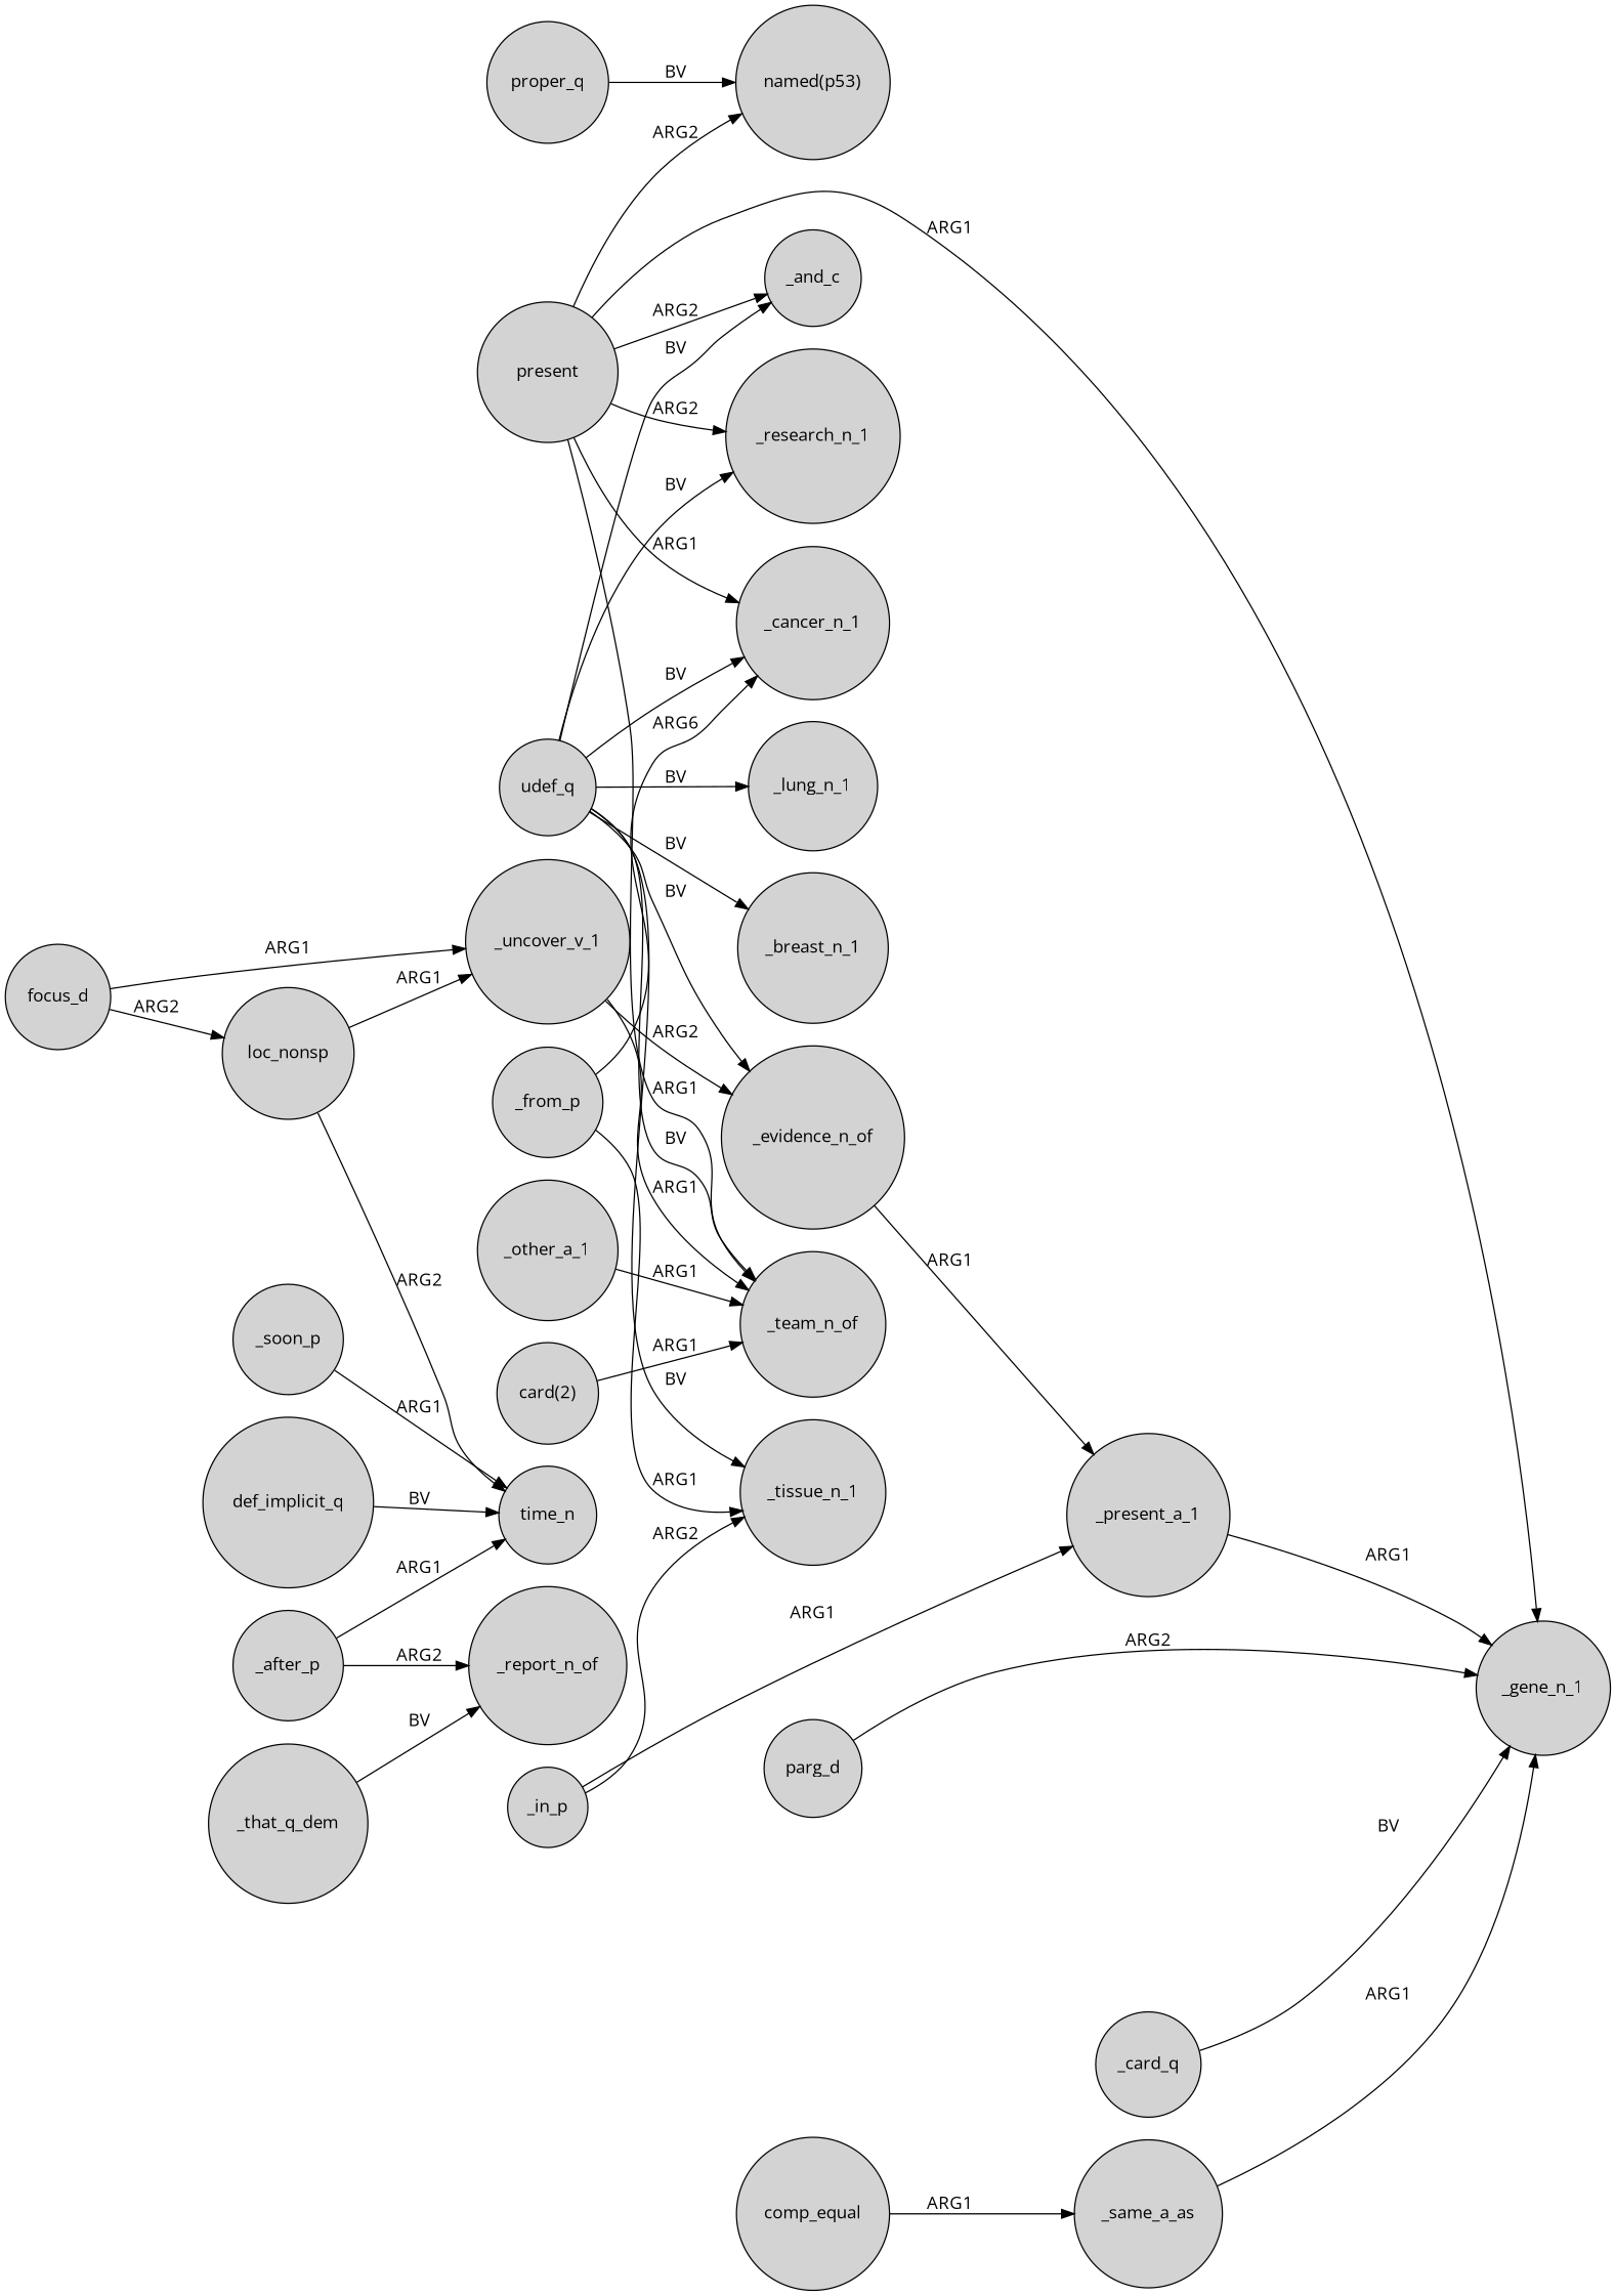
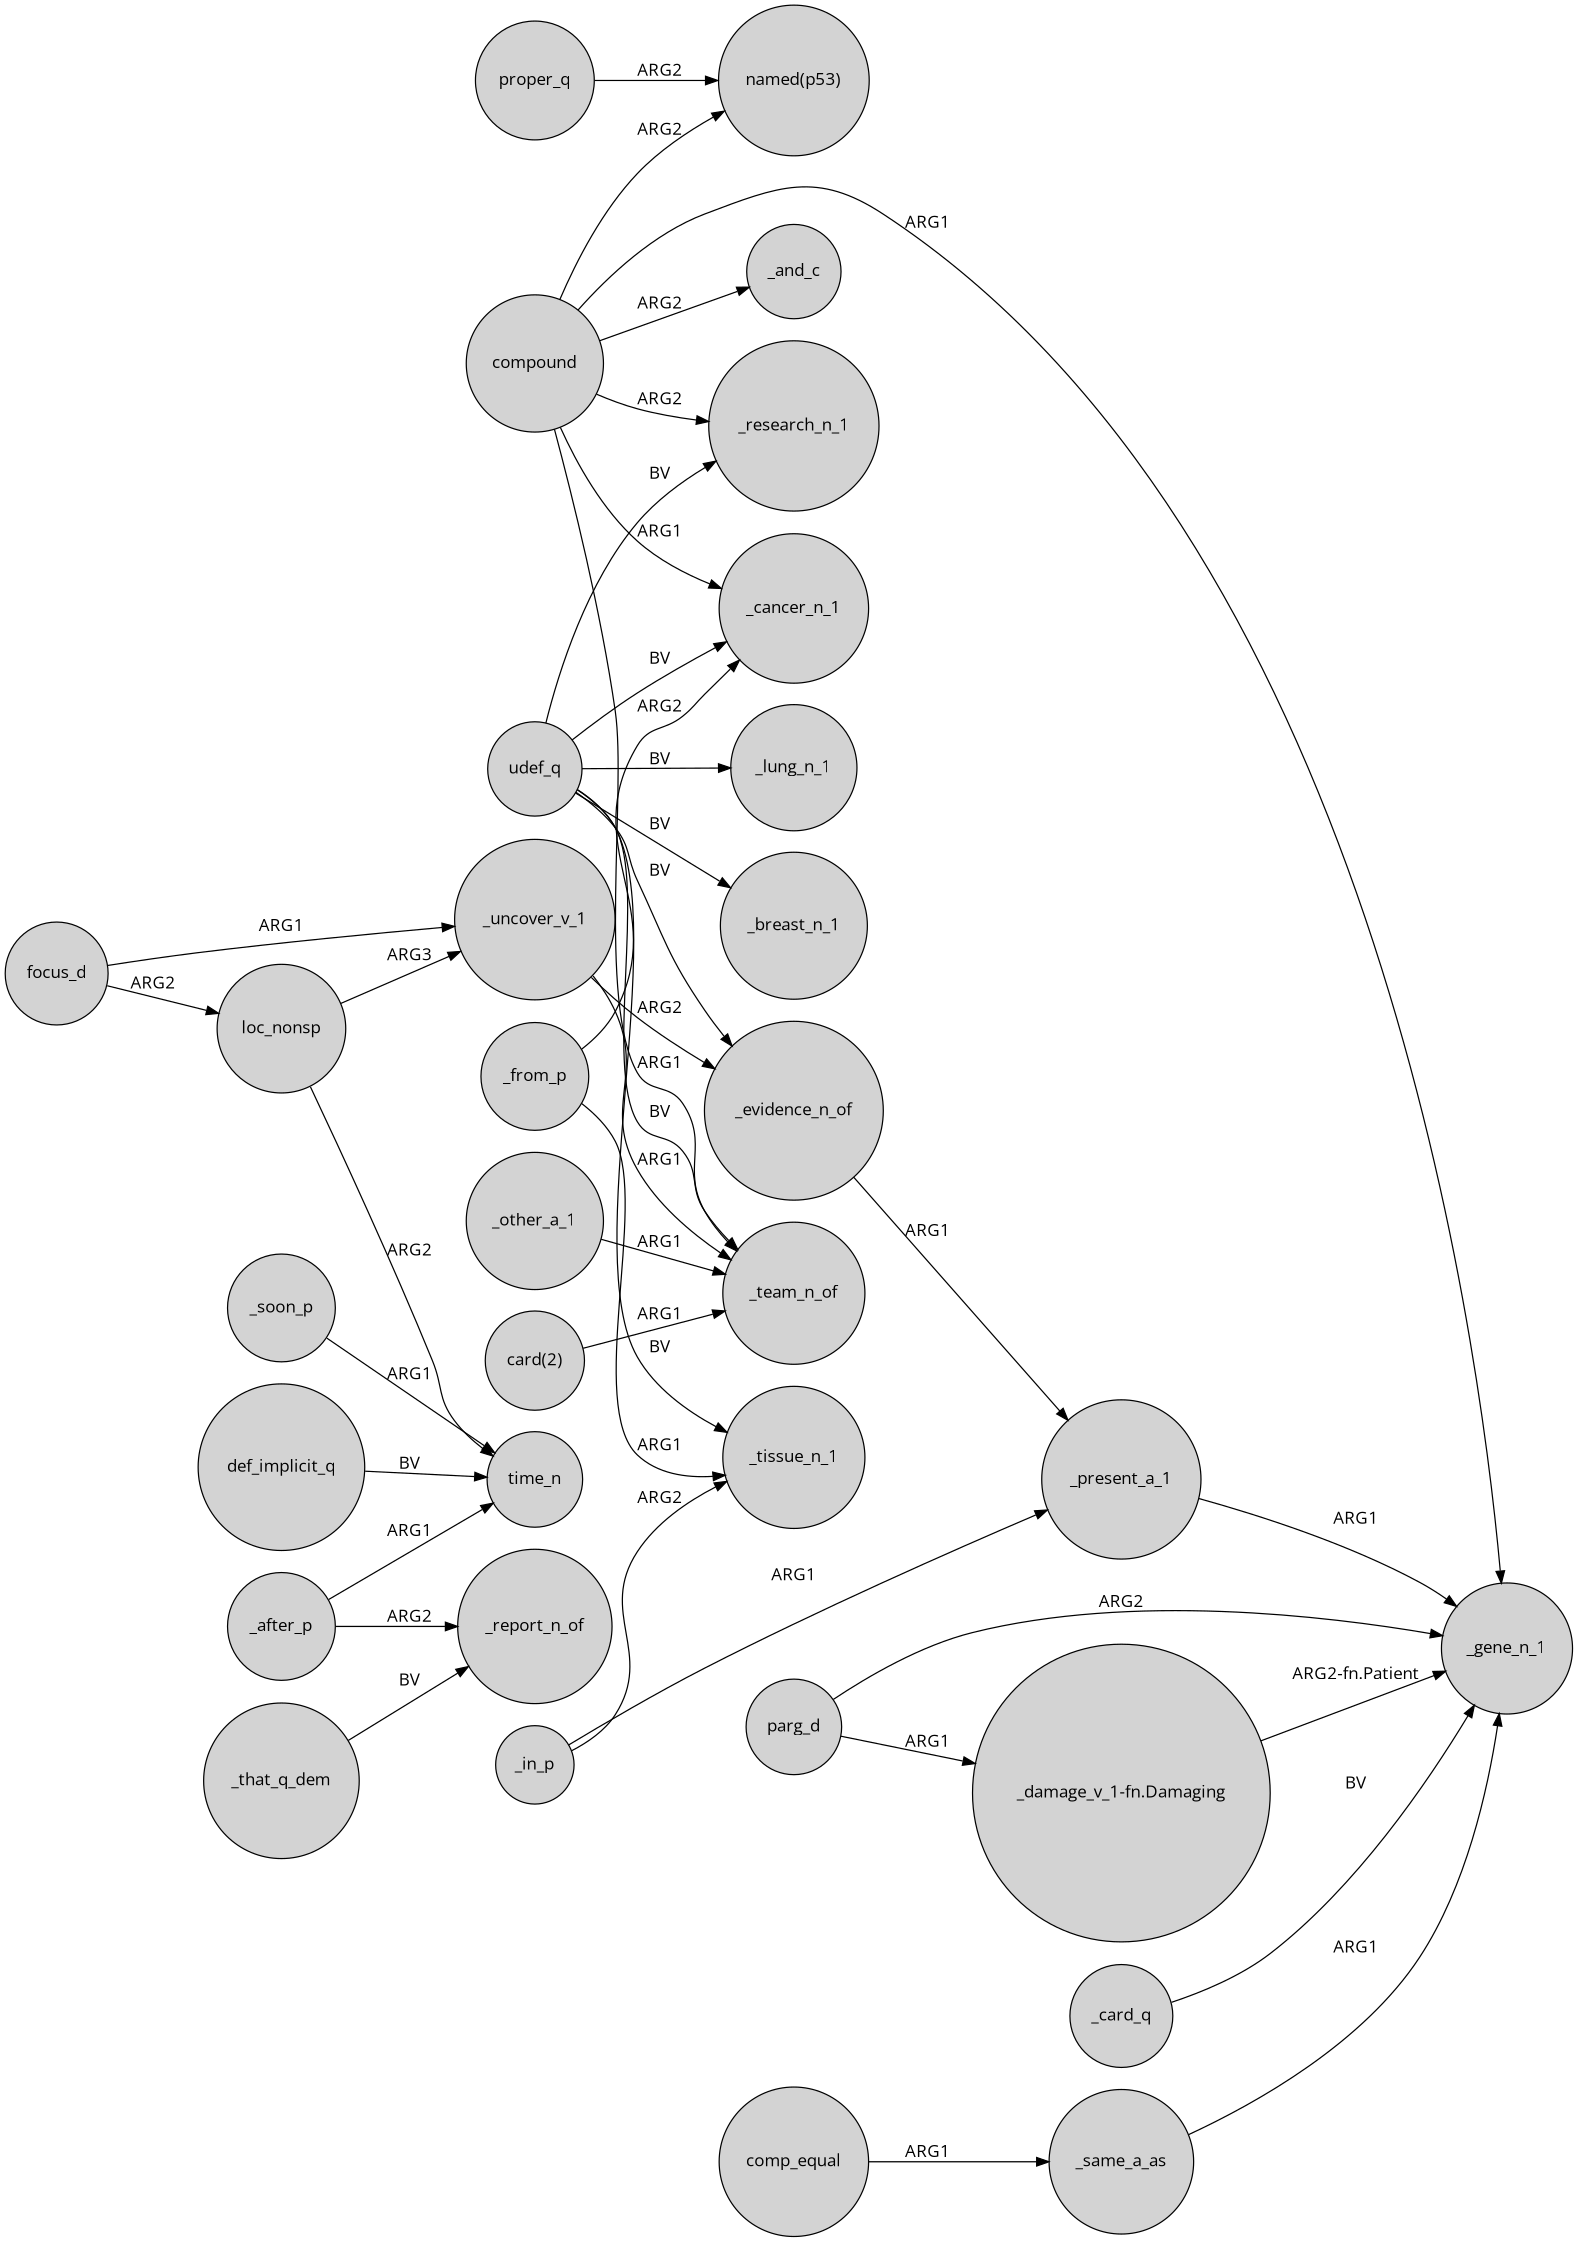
  digraph {
    fontname="Open Sans"
    rankdir=LR
    node [fontname="Open Sans" shape=circle style=filled]
    edge [fontname="Open Sans"]
    proper_q
    "named(p53)"
    _that_q_dem
    _report_n_of
    _evidence_n_of
    _present_a_1
    _gene_n_1
    loc_nonsp
    time_n
    _uncover_v_1
    _team_n_of
    _soon_p
    udef_q
    _tissue_n_1
    _lung_n_1
    _research_n_1
    _breast_n_1
    _cancer_n_1
    _and_c
    _in_p
+   "_damage_v_1-fn.Damaging"
    parg_d
-   compound [label=present]
+   compound
    _from_p
    focus_d
    n26 [label=_card_q]
    _same_a_as
    def_implicit_q
    _after_p
    comp_equal
    "card(2)"
    _other_a_1
-   proper_q -> "named(p53)" [label=BV]
+   proper_q -> "named(p53)" [label=ARG2]
    _that_q_dem -> _report_n_of [label=BV]
    _evidence_n_of -> _present_a_1 [label=ARG1]
    _present_a_1 -> _gene_n_1 [label=ARG1]
    loc_nonsp -> time_n [label=ARG2]
-   loc_nonsp -> _uncover_v_1 [label=ARG1]
+   loc_nonsp -> _uncover_v_1 [label=ARG3]
    _uncover_v_1 -> _evidence_n_of [label=ARG2]
    _uncover_v_1 -> _team_n_of [label=ARG1]
    _soon_p -> time_n [label=ARG1]
    udef_q -> _evidence_n_of [label=BV]
    udef_q -> _team_n_of [label=BV]
    udef_q -> _tissue_n_1 [label=BV]
    udef_q -> _lung_n_1 [label=BV]
    udef_q -> _research_n_1 [label=BV]
    udef_q -> _breast_n_1 [label=BV]
    udef_q -> _cancer_n_1 [label=BV]
-   udef_q -> _and_c [label=BV]
    _in_p -> _present_a_1 [label=ARG1]
    _in_p -> _tissue_n_1 [label=ARG2]
+   "_damage_v_1-fn.Damaging" -> _gene_n_1 [label="ARG2-fn.Patient"]
    parg_d -> _gene_n_1 [label=ARG2]
+   parg_d -> "_damage_v_1-fn.Damaging" [label=ARG1]
    compound -> "named(p53)" [label=ARG2]
    compound -> _gene_n_1 [label=ARG1]
    compound -> _team_n_of [label=ARG1]
    compound -> _research_n_1 [label=ARG2]
    compound -> _cancer_n_1 [label=ARG1]
    compound -> _and_c [label=ARG2]
    _from_p -> _tissue_n_1 [label=ARG1]
-   _from_p -> _cancer_n_1 [label=ARG6]
+   _from_p -> _cancer_n_1 [label=ARG2]
    focus_d -> loc_nonsp [label=ARG2]
    focus_d -> _uncover_v_1 [label=ARG1]
    n26 -> _gene_n_1 [label=BV]
    _same_a_as -> _gene_n_1 [label=ARG1]
    def_implicit_q -> time_n [label=BV]
    _after_p -> _report_n_of [label=ARG2]
    _after_p -> time_n [label=ARG1]
    comp_equal -> _same_a_as [label=ARG1]
    "card(2)" -> _team_n_of [label=ARG1]
    _other_a_1 -> _team_n_of [label=ARG1]
  }
